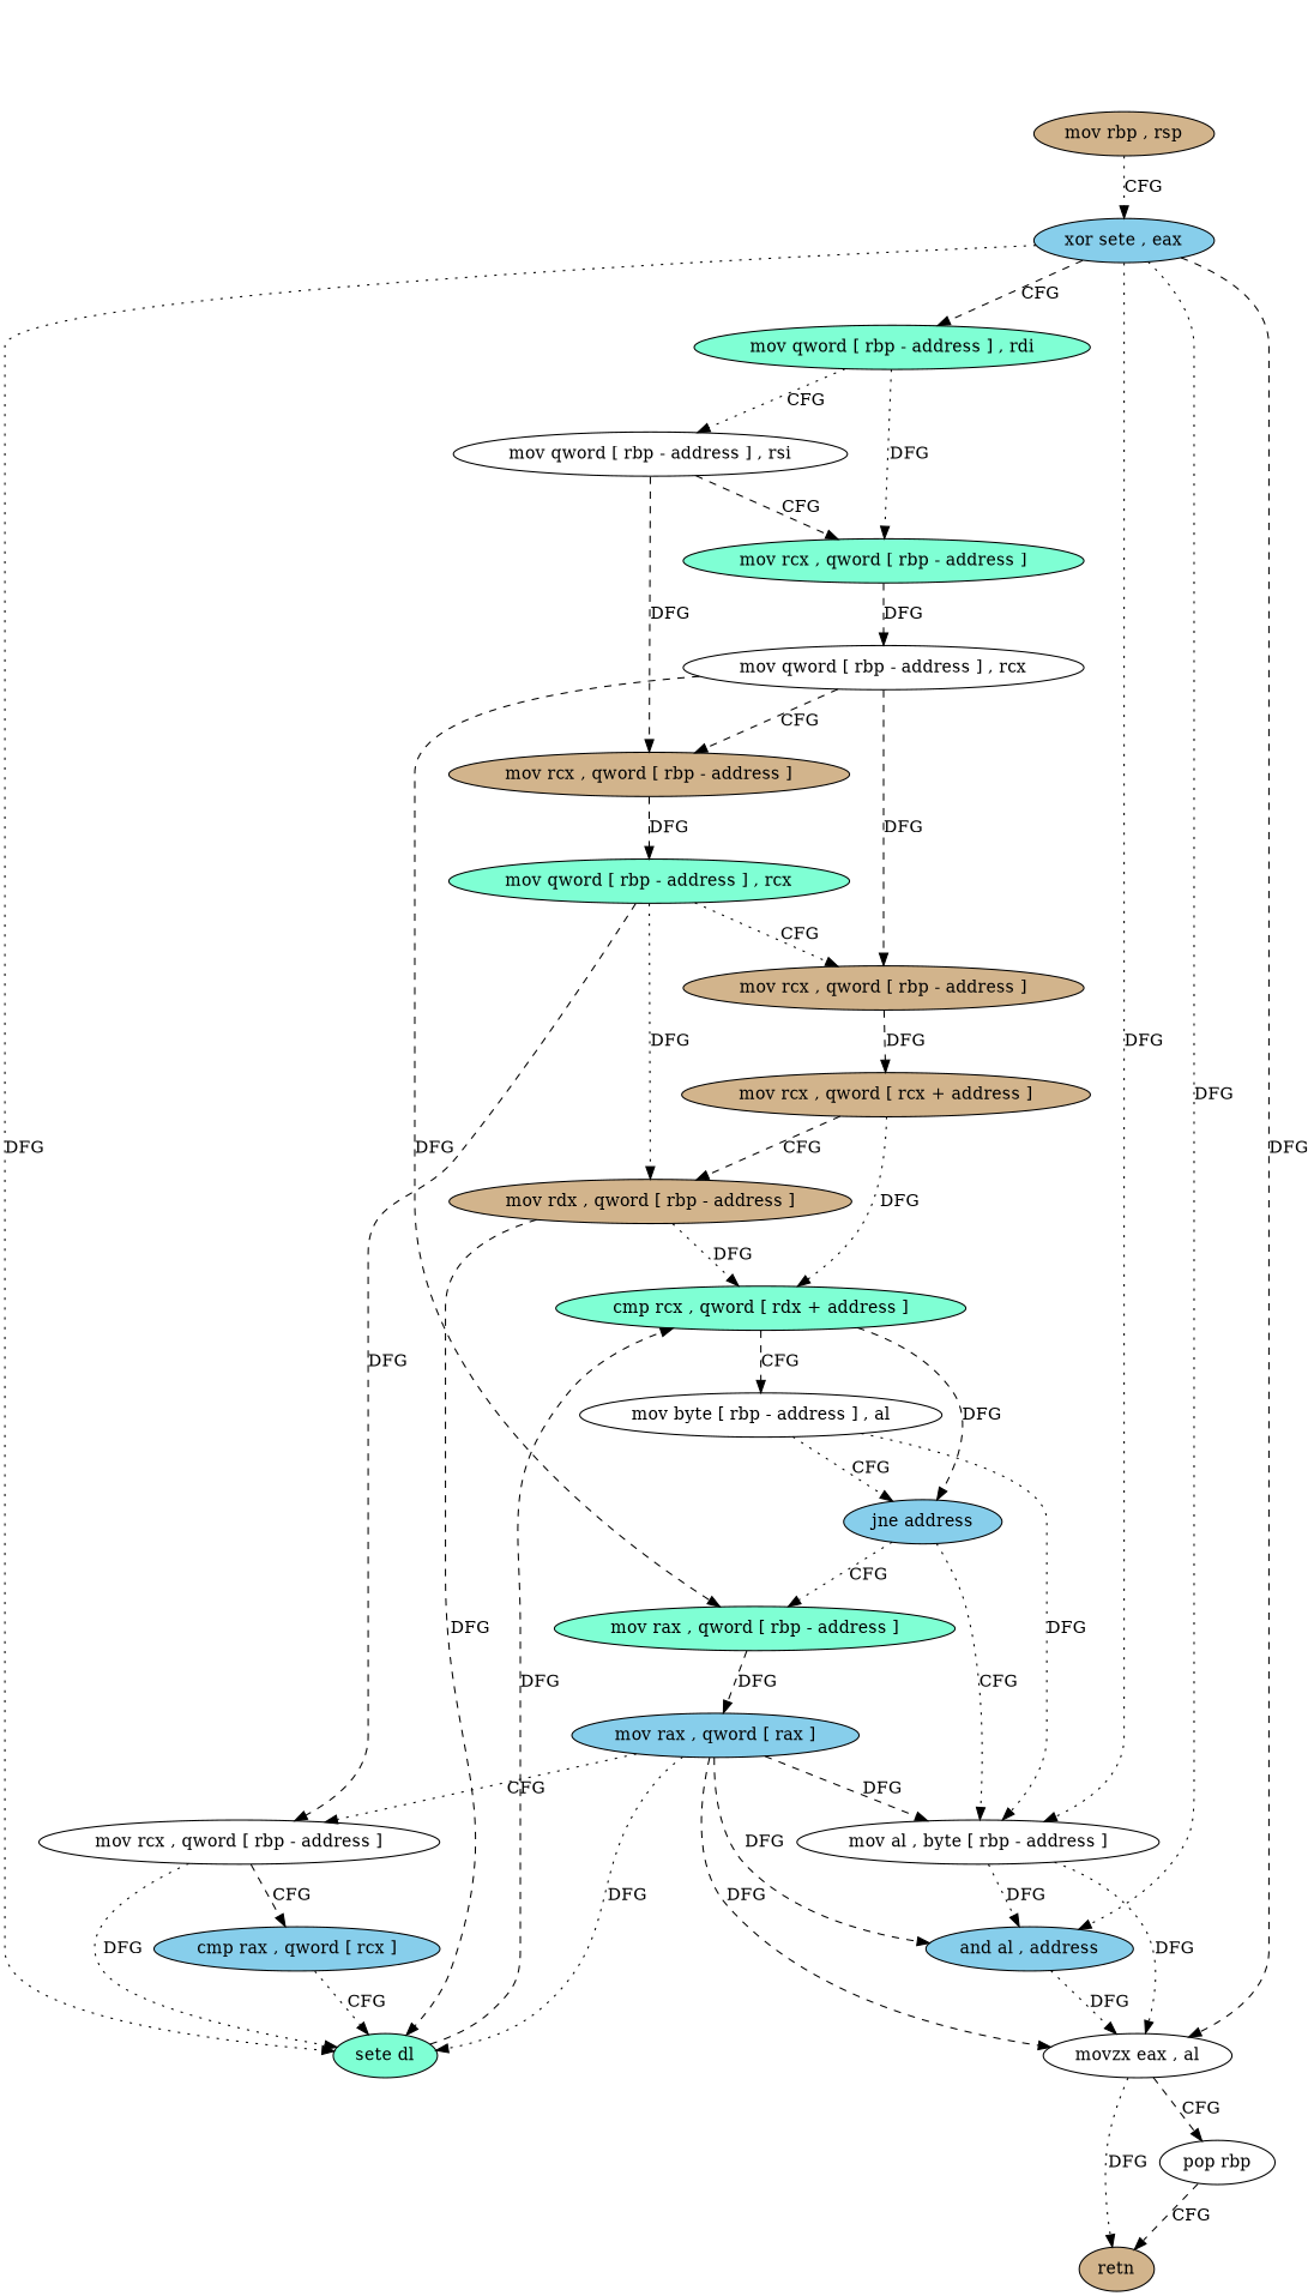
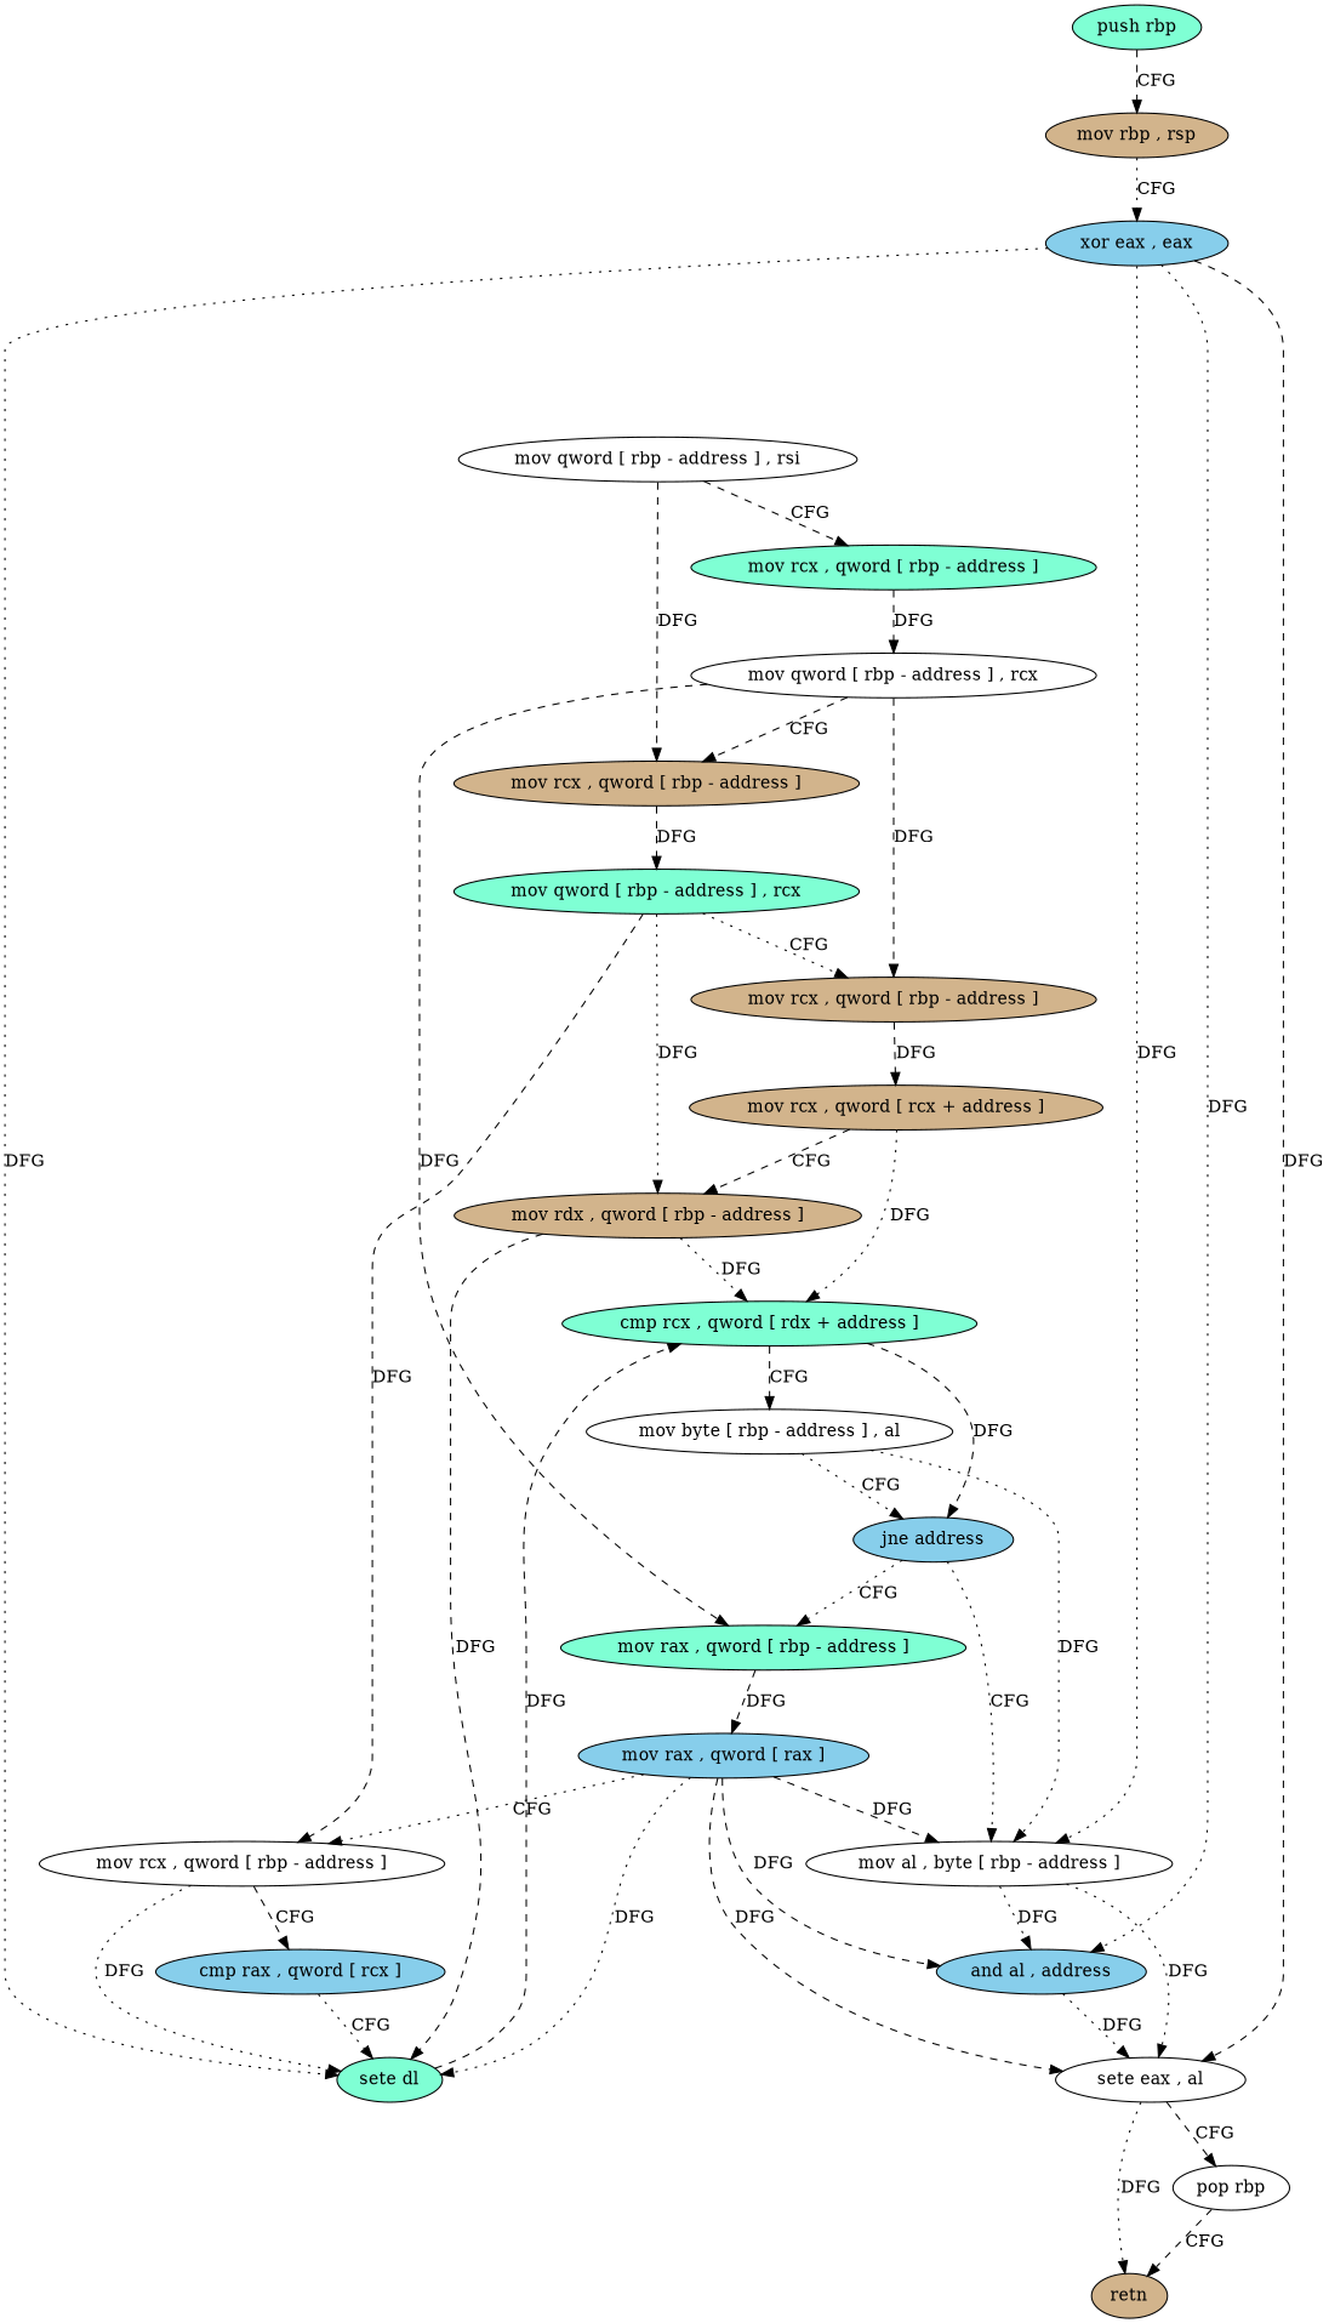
  digraph {
    node [fillcolor=aquamarine style=filled]
    edge [style=dashed]
+   n1 [label="push rbp"]
    n2 [fillcolor=tan label="mov rbp , rsp"]
-   n3 [fillcolor=skyblue label="xor sete , eax"]
-   n4 [label="mov qword [ rbp - address ] , rdi"]
+   n3 [fillcolor=skyblue label="xor eax , eax"]
    n5 [fillcolor=white label="mov al , byte [ rbp - address ]"]
    n6 [fillcolor=skyblue label="and al , address"]
-   n7 [fillcolor=white label="movzx eax , al"]
+   n7 [fillcolor=white label="sete eax , al"]
    n8 [label="sete dl"]
    n9 [fillcolor=white label="mov qword [ rbp - address ] , rsi"]
    n10 [label="mov rcx , qword [ rbp - address ]"]
    n11 [fillcolor=white label="pop rbp"]
    n12 [fillcolor=tan label=retn]
    n13 [label="cmp rcx , qword [ rdx + address ]"]
    n14 [fillcolor=tan label="mov rcx , qword [ rbp - address ]"]
    n15 [fillcolor=white label="mov qword [ rbp - address ] , rcx"]
    n16 [label="mov qword [ rbp - address ] , rcx"]
    n17 [fillcolor=tan label="mov rcx , qword [ rbp - address ]"]
    n18 [label="mov rax , qword [ rbp - address ]"]
    n19 [fillcolor=tan label="mov rcx , qword [ rcx + address ]"]
    n20 [fillcolor=skyblue label="mov rax , qword [ rax ]"]
    n21 [fillcolor=tan label="mov rdx , qword [ rbp - address ]"]
    n22 [fillcolor=white label="mov rcx , qword [ rbp - address ]"]
    n23 [fillcolor=skyblue label="cmp rax , qword [ rcx ]"]
    n24 [fillcolor=white label="mov byte [ rbp - address ] , al"]
    n25 [fillcolor=skyblue label="jne address"]
+   n1 -> n2 [label=CFG]
    n2 -> n3 [label=CFG style=dotted]
-   n3 -> n4 [label=CFG]
    n3 -> n5 [label=DFG style=dotted]
    n3 -> n6 [label=DFG style=dotted]
    n3 -> n7 [label=DFG]
    n3 -> n8 [label=DFG style=dotted]
-   n4 -> n9 [label=CFG style=dotted]
-   n4 -> n10 [label=DFG style=dotted]
    n5 -> n6 [label=DFG style=dotted]
    n5 -> n7 [label=DFG style=dotted]
    n6 -> n7 [label=DFG style=dotted]
    n7 -> n11 [label=CFG]
    n7 -> n12 [label=DFG style=dotted]
    n8 -> n13 [label=DFG]
    n9 -> n10 [label=CFG]
    n9 -> n14 [label=DFG]
    n10 -> n15 [label=DFG]
    n11 -> n12 [label=CFG]
    n13 -> n24 [label=CFG]
    n13 -> n25 [label=DFG]
    n14 -> n16 [label=DFG]
    n15 -> n14 [label=CFG]
    n15 -> n17 [label=DFG]
    n15 -> n18 [label=DFG]
    n16 -> n17 [label=CFG style=dotted]
    n16 -> n21 [label=DFG style=dotted]
    n16 -> n22 [label=DFG]
    n17 -> n19 [label=DFG]
    n18 -> n20 [label=DFG]
    n19 -> n13 [label=DFG style=dotted]
    n19 -> n21 [label=CFG]
    n20 -> n5 [label=DFG]
    n20 -> n6 [label=DFG]
    n20 -> n7 [label=DFG]
    n20 -> n8 [label=DFG style=dotted]
    n20 -> n22 [label=CFG style=dotted]
    n21 -> n8 [label=DFG]
    n21 -> n13 [label=DFG style=dotted]
    n22 -> n8 [label=DFG style=dotted]
    n22 -> n23 [label=CFG]
    n23 -> n8 [label=CFG style=dotted]
    n24 -> n5 [label=DFG style=dotted]
    n24 -> n25 [label=CFG style=dotted]
    n25 -> n5 [label=CFG style=dotted]
    n25 -> n18 [label=CFG style=dotted]
  }
